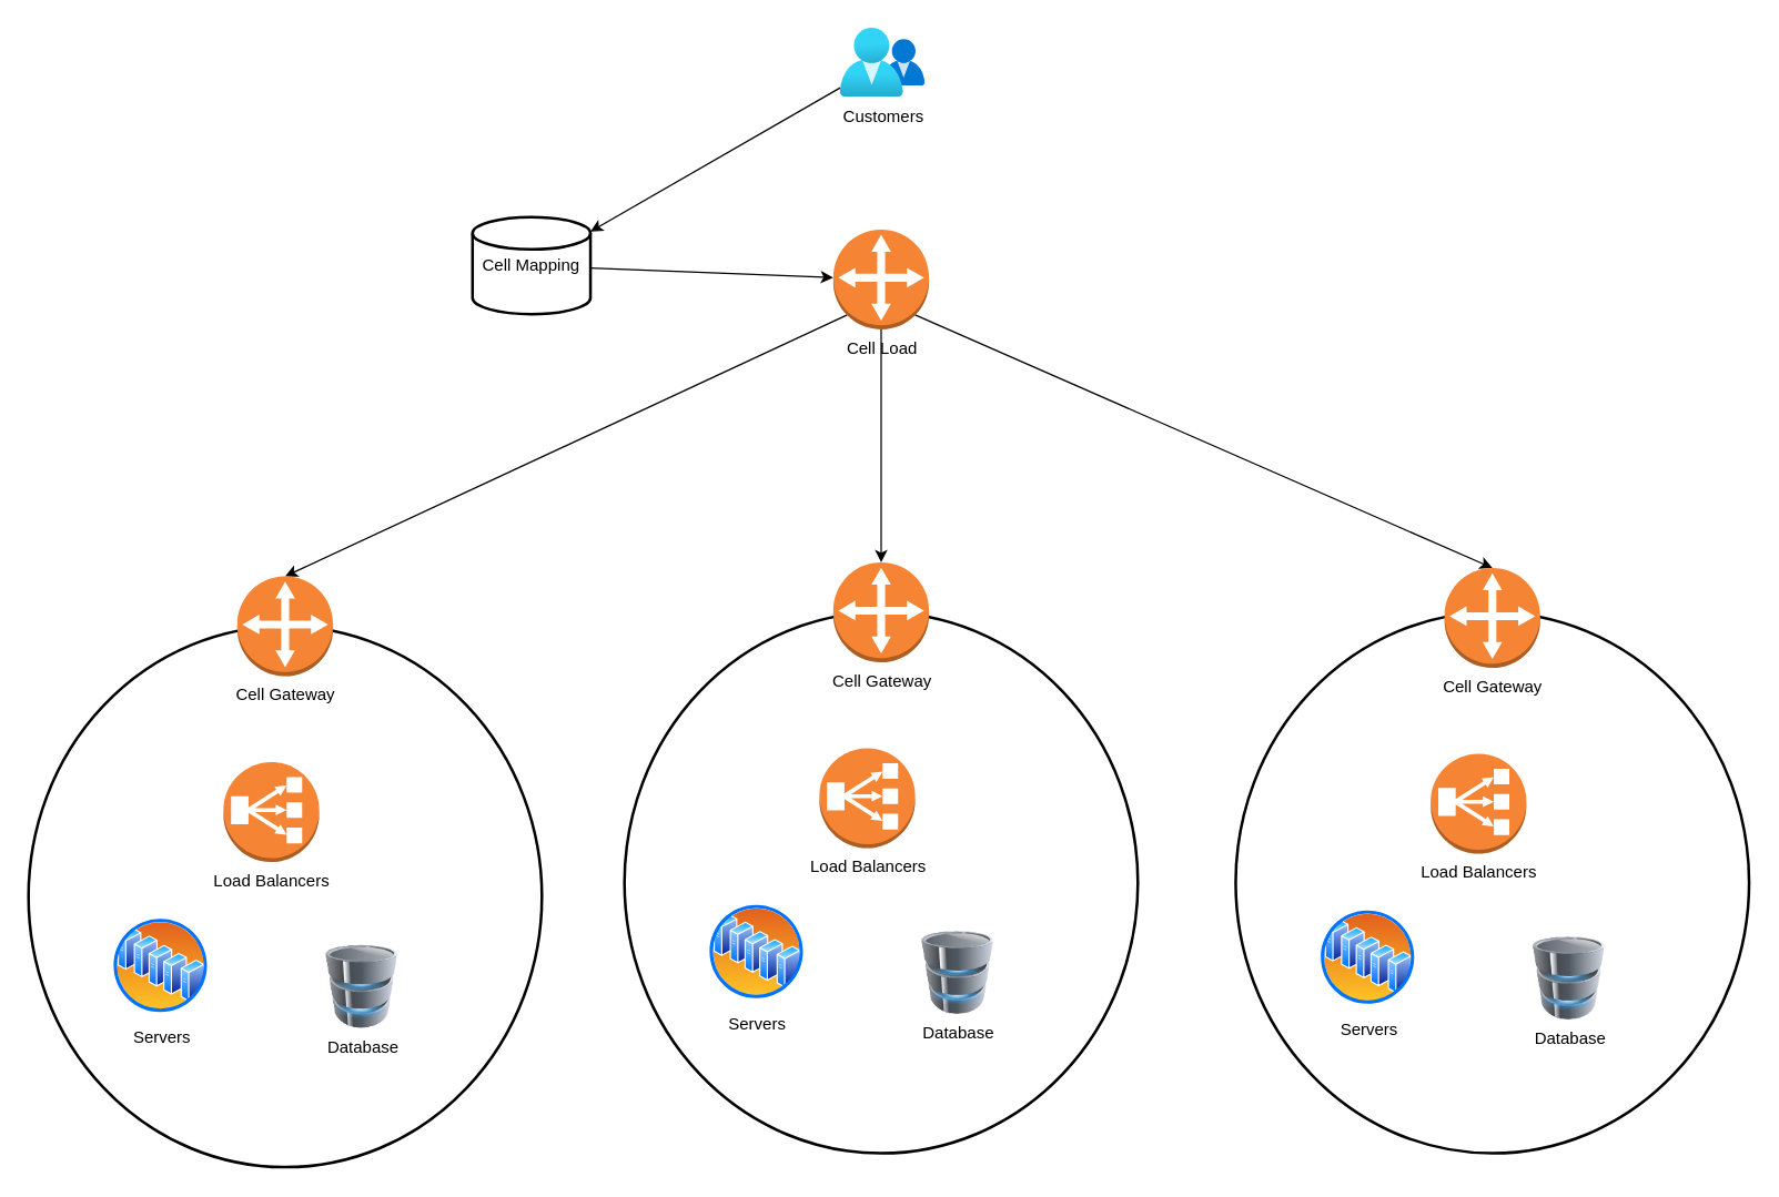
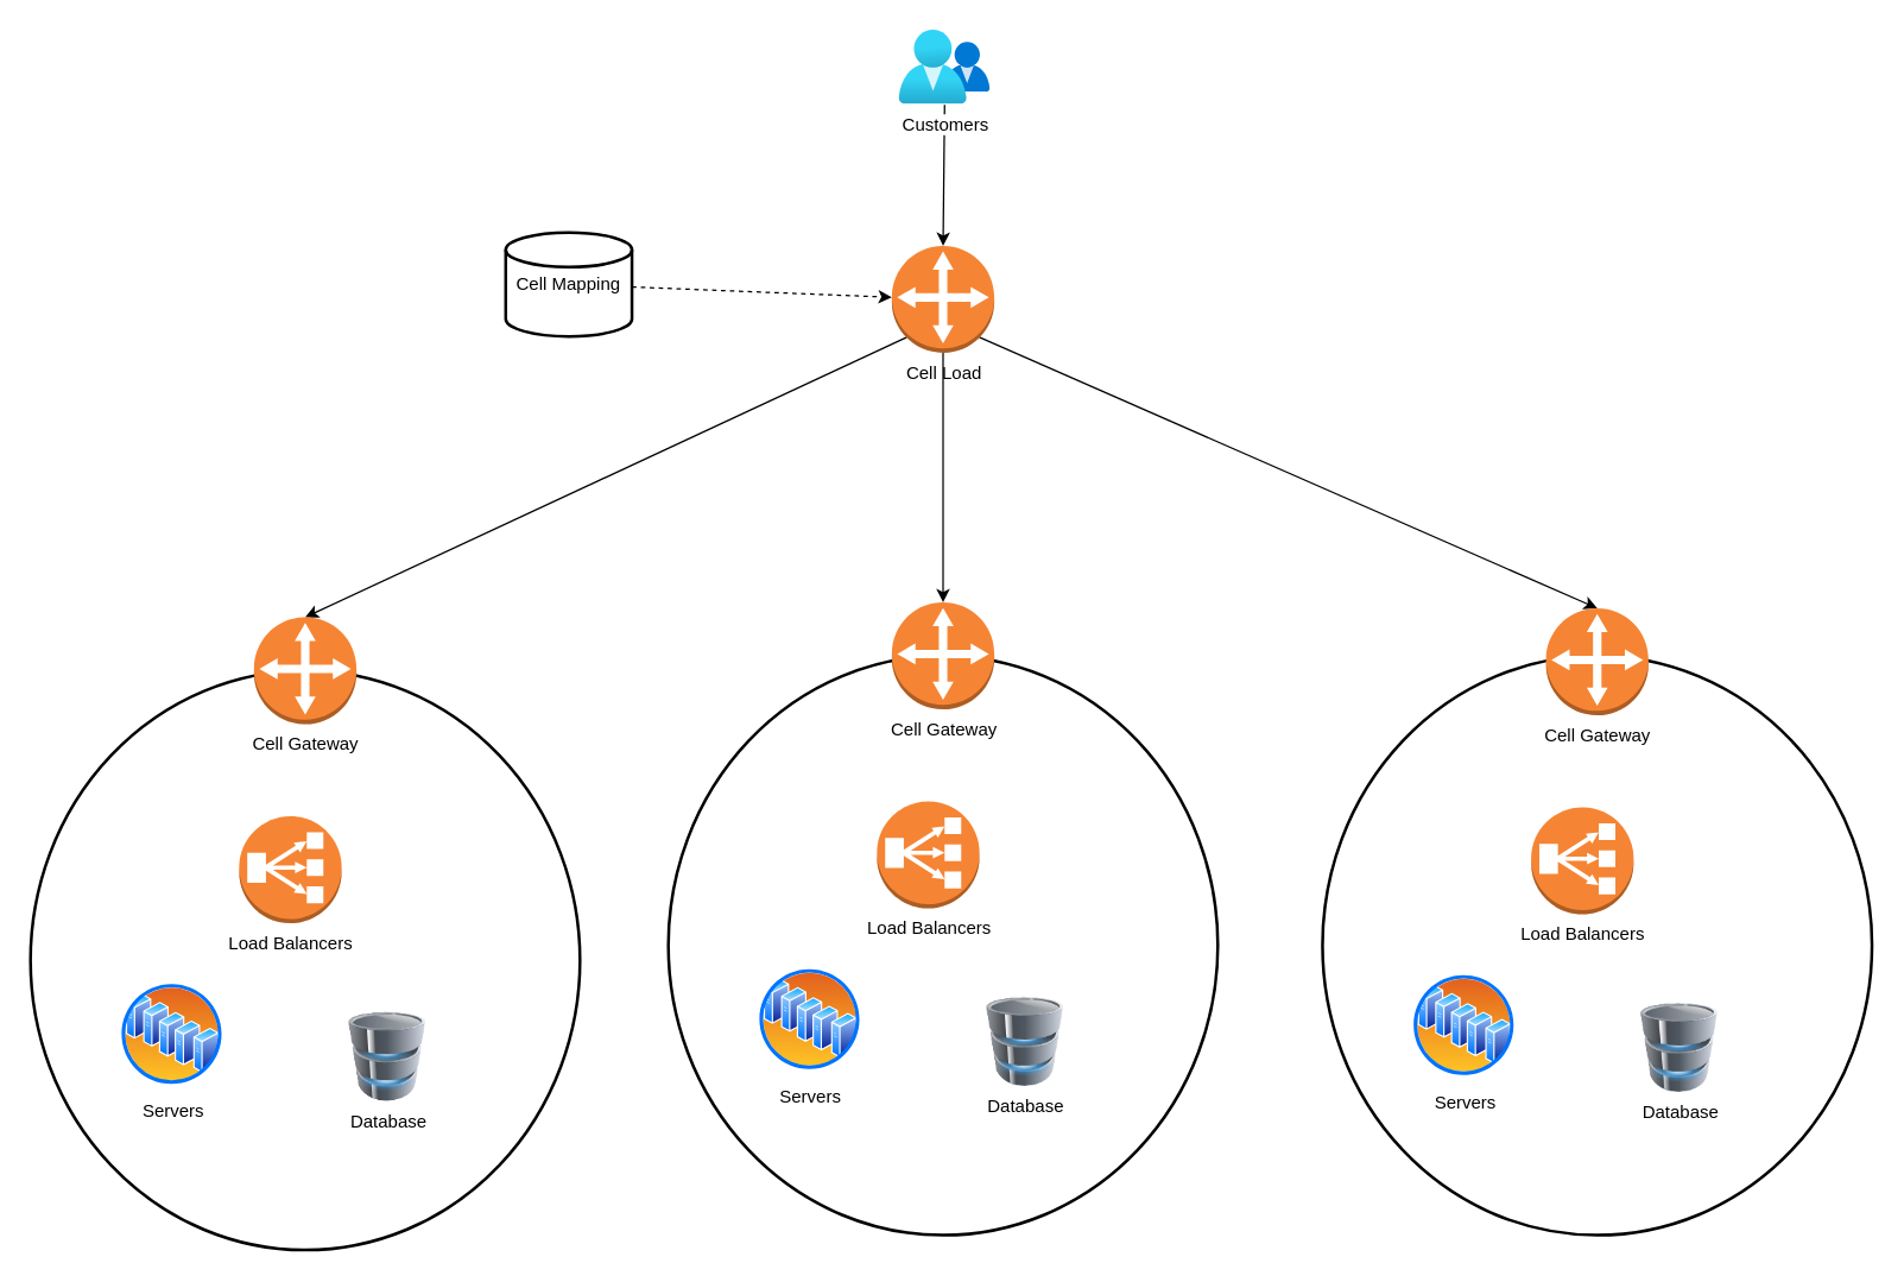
  <mxCell id="0" />
  <mxCell id="1" parent="0" />
  <mxCell id="2" value="" style="strokeWidth=2;html=1;shape=mxgraph.flowchart.start_2;whiteSpace=wrap;" vertex="1" parent="1"><mxGeometry x="449.5" y="441" width="370" height="390" as="geometry" /></mxCell>
- <mxCell id="3" value="" style="edgeStyle=none;html=1;" edge="1" parent="1" source="4" target="10"><mxGeometry relative="1" as="geometry"><mxPoint x="470" y="210" as="targetPoint" /></mxGeometry></mxCell>
+ <mxCell id="3" value="" style="edgeStyle=none;html=1;dashed=1;" edge="1" parent="1" source="4" target="10"><mxGeometry relative="1" as="geometry"><mxPoint x="470" y="210" as="targetPoint" /></mxGeometry></mxCell>
  <mxCell id="4" value="Cell Mapping" style="strokeWidth=2;html=1;shape=mxgraph.flowchart.database;whiteSpace=wrap;" vertex="1" parent="1"><mxGeometry x="340" y="156" width="85" height="70" as="geometry" /></mxCell>
- <mxCell id="5" style="edgeStyle=none;html=1;" edge="1" parent="1" source="6" target="4"><mxGeometry relative="1" as="geometry" /></mxCell>
+ <mxCell id="5" style="edgeStyle=none;html=1;entryX=0.5;entryY=0;entryDx=0;entryDy=0;entryPerimeter=0;" edge="1" parent="1" source="6" target="10"><mxGeometry relative="1" as="geometry" /></mxCell>
  <mxCell id="6" value="Customers" style="aspect=fixed;html=1;points=[];align=center;image;fontSize=12;image=img/lib/azure2/management_governance/My_Customers.svg;" vertex="1" parent="1"><mxGeometry x="605" y="20" width="61.61" height="50" as="geometry" /></mxCell>
  <mxCell id="7" style="edgeStyle=none;html=1;entryX=0.5;entryY=0;entryDx=0;entryDy=0;entryPerimeter=0;" edge="1" parent="1" source="10" target="11"><mxGeometry relative="1" as="geometry" /></mxCell>
  <mxCell id="8" style="edgeStyle=none;html=1;exitX=0.145;exitY=0.855;exitDx=0;exitDy=0;exitPerimeter=0;entryX=0.5;entryY=0;entryDx=0;entryDy=0;entryPerimeter=0;" edge="1" parent="1" source="10" target="21"><mxGeometry relative="1" as="geometry" /></mxCell>
  <mxCell id="9" style="edgeStyle=none;html=1;exitX=0.855;exitY=0.855;exitDx=0;exitDy=0;exitPerimeter=0;entryX=0.5;entryY=0;entryDx=0;entryDy=0;entryPerimeter=0;" edge="1" parent="1" source="10" target="16"><mxGeometry relative="1" as="geometry" /></mxCell>
  <mxCell id="10" value="Cell Load&lt;br&gt;" style="outlineConnect=0;dashed=0;verticalLabelPosition=bottom;verticalAlign=top;align=center;html=1;shape=mxgraph.aws3.customer_gateway;fillColor=#F58534;gradientColor=none;" vertex="1" parent="1"><mxGeometry x="600" y="165" width="69" height="72" as="geometry" /></mxCell>
  <mxCell id="11" value="Cell Gateway" style="outlineConnect=0;dashed=0;verticalLabelPosition=bottom;verticalAlign=top;align=center;html=1;shape=mxgraph.aws3.customer_gateway;fillColor=#F58534;gradientColor=none;" vertex="1" parent="1"><mxGeometry x="600" y="405" width="69" height="72" as="geometry" /></mxCell>
  <mxCell id="12" value="Load Balancers" style="outlineConnect=0;dashed=0;verticalLabelPosition=bottom;verticalAlign=top;align=center;html=1;shape=mxgraph.aws3.classic_load_balancer;fillColor=#F58534;gradientColor=none;" vertex="1" parent="1"><mxGeometry x="590" y="539" width="69" height="72" as="geometry" /></mxCell>
  <mxCell id="13" value="Servers&lt;br&gt;" style="aspect=fixed;perimeter=ellipsePerimeter;html=1;align=center;shadow=0;dashed=0;spacingTop=3;image;image=img/lib/active_directory/server_farm.svg;" vertex="1" parent="1"><mxGeometry x="510" y="651" width="70" height="70" as="geometry" /></mxCell>
  <mxCell id="14" value="Database" style="image;html=1;image=img/lib/clip_art/computers/Database_128x128.png" vertex="1" parent="1"><mxGeometry x="650" y="671" width="80" height="60" as="geometry" /></mxCell>
  <mxCell id="15" value="" style="strokeWidth=2;html=1;shape=mxgraph.flowchart.start_2;whiteSpace=wrap;" vertex="1" parent="1"><mxGeometry x="890" y="441" width="370" height="390" as="geometry" /></mxCell>
  <mxCell id="16" value="Cell Gateway" style="outlineConnect=0;dashed=0;verticalLabelPosition=bottom;verticalAlign=top;align=center;html=1;shape=mxgraph.aws3.customer_gateway;fillColor=#F58534;gradientColor=none;" vertex="1" parent="1"><mxGeometry x="1040.5" y="409" width="69" height="72" as="geometry" /></mxCell>
  <mxCell id="17" value="Load Balancers" style="outlineConnect=0;dashed=0;verticalLabelPosition=bottom;verticalAlign=top;align=center;html=1;shape=mxgraph.aws3.classic_load_balancer;fillColor=#F58534;gradientColor=none;" vertex="1" parent="1"><mxGeometry x="1030.5" y="543" width="69" height="72" as="geometry" /></mxCell>
  <mxCell id="18" value="Servers&lt;br&gt;" style="aspect=fixed;perimeter=ellipsePerimeter;html=1;align=center;shadow=0;dashed=0;spacingTop=3;image;image=img/lib/active_directory/server_farm.svg;" vertex="1" parent="1"><mxGeometry x="950.5" y="655" width="70" height="70" as="geometry" /></mxCell>
  <mxCell id="19" value="Database" style="image;html=1;image=img/lib/clip_art/computers/Database_128x128.png" vertex="1" parent="1"><mxGeometry x="1090.5" y="675" width="80" height="60" as="geometry" /></mxCell>
  <mxCell id="20" value="" style="strokeWidth=2;html=1;shape=mxgraph.flowchart.start_2;whiteSpace=wrap;" vertex="1" parent="1"><mxGeometry x="20" y="451" width="370" height="390" as="geometry" /></mxCell>
  <mxCell id="21" value="Cell Gateway" style="outlineConnect=0;dashed=0;verticalLabelPosition=bottom;verticalAlign=top;align=center;html=1;shape=mxgraph.aws3.customer_gateway;fillColor=#F58534;gradientColor=none;" vertex="1" parent="1"><mxGeometry x="170.5" y="415" width="69" height="72" as="geometry" /></mxCell>
  <mxCell id="22" value="Load Balancers" style="outlineConnect=0;dashed=0;verticalLabelPosition=bottom;verticalAlign=top;align=center;html=1;shape=mxgraph.aws3.classic_load_balancer;fillColor=#F58534;gradientColor=none;" vertex="1" parent="1"><mxGeometry x="160.5" y="549" width="69" height="72" as="geometry" /></mxCell>
  <mxCell id="23" value="Servers&lt;br&gt;" style="aspect=fixed;perimeter=ellipsePerimeter;html=1;align=center;shadow=0;dashed=0;spacingTop=3;image;image=img/lib/active_directory/server_farm.svg;" vertex="1" parent="1"><mxGeometry x="80.5" y="661" width="70" height="70" as="geometry" /></mxCell>
  <mxCell id="24" value="Database" style="image;html=1;image=img/lib/clip_art/computers/Database_128x128.png" vertex="1" parent="1"><mxGeometry x="220.5" y="681" width="80" height="60" as="geometry" /></mxCell>
